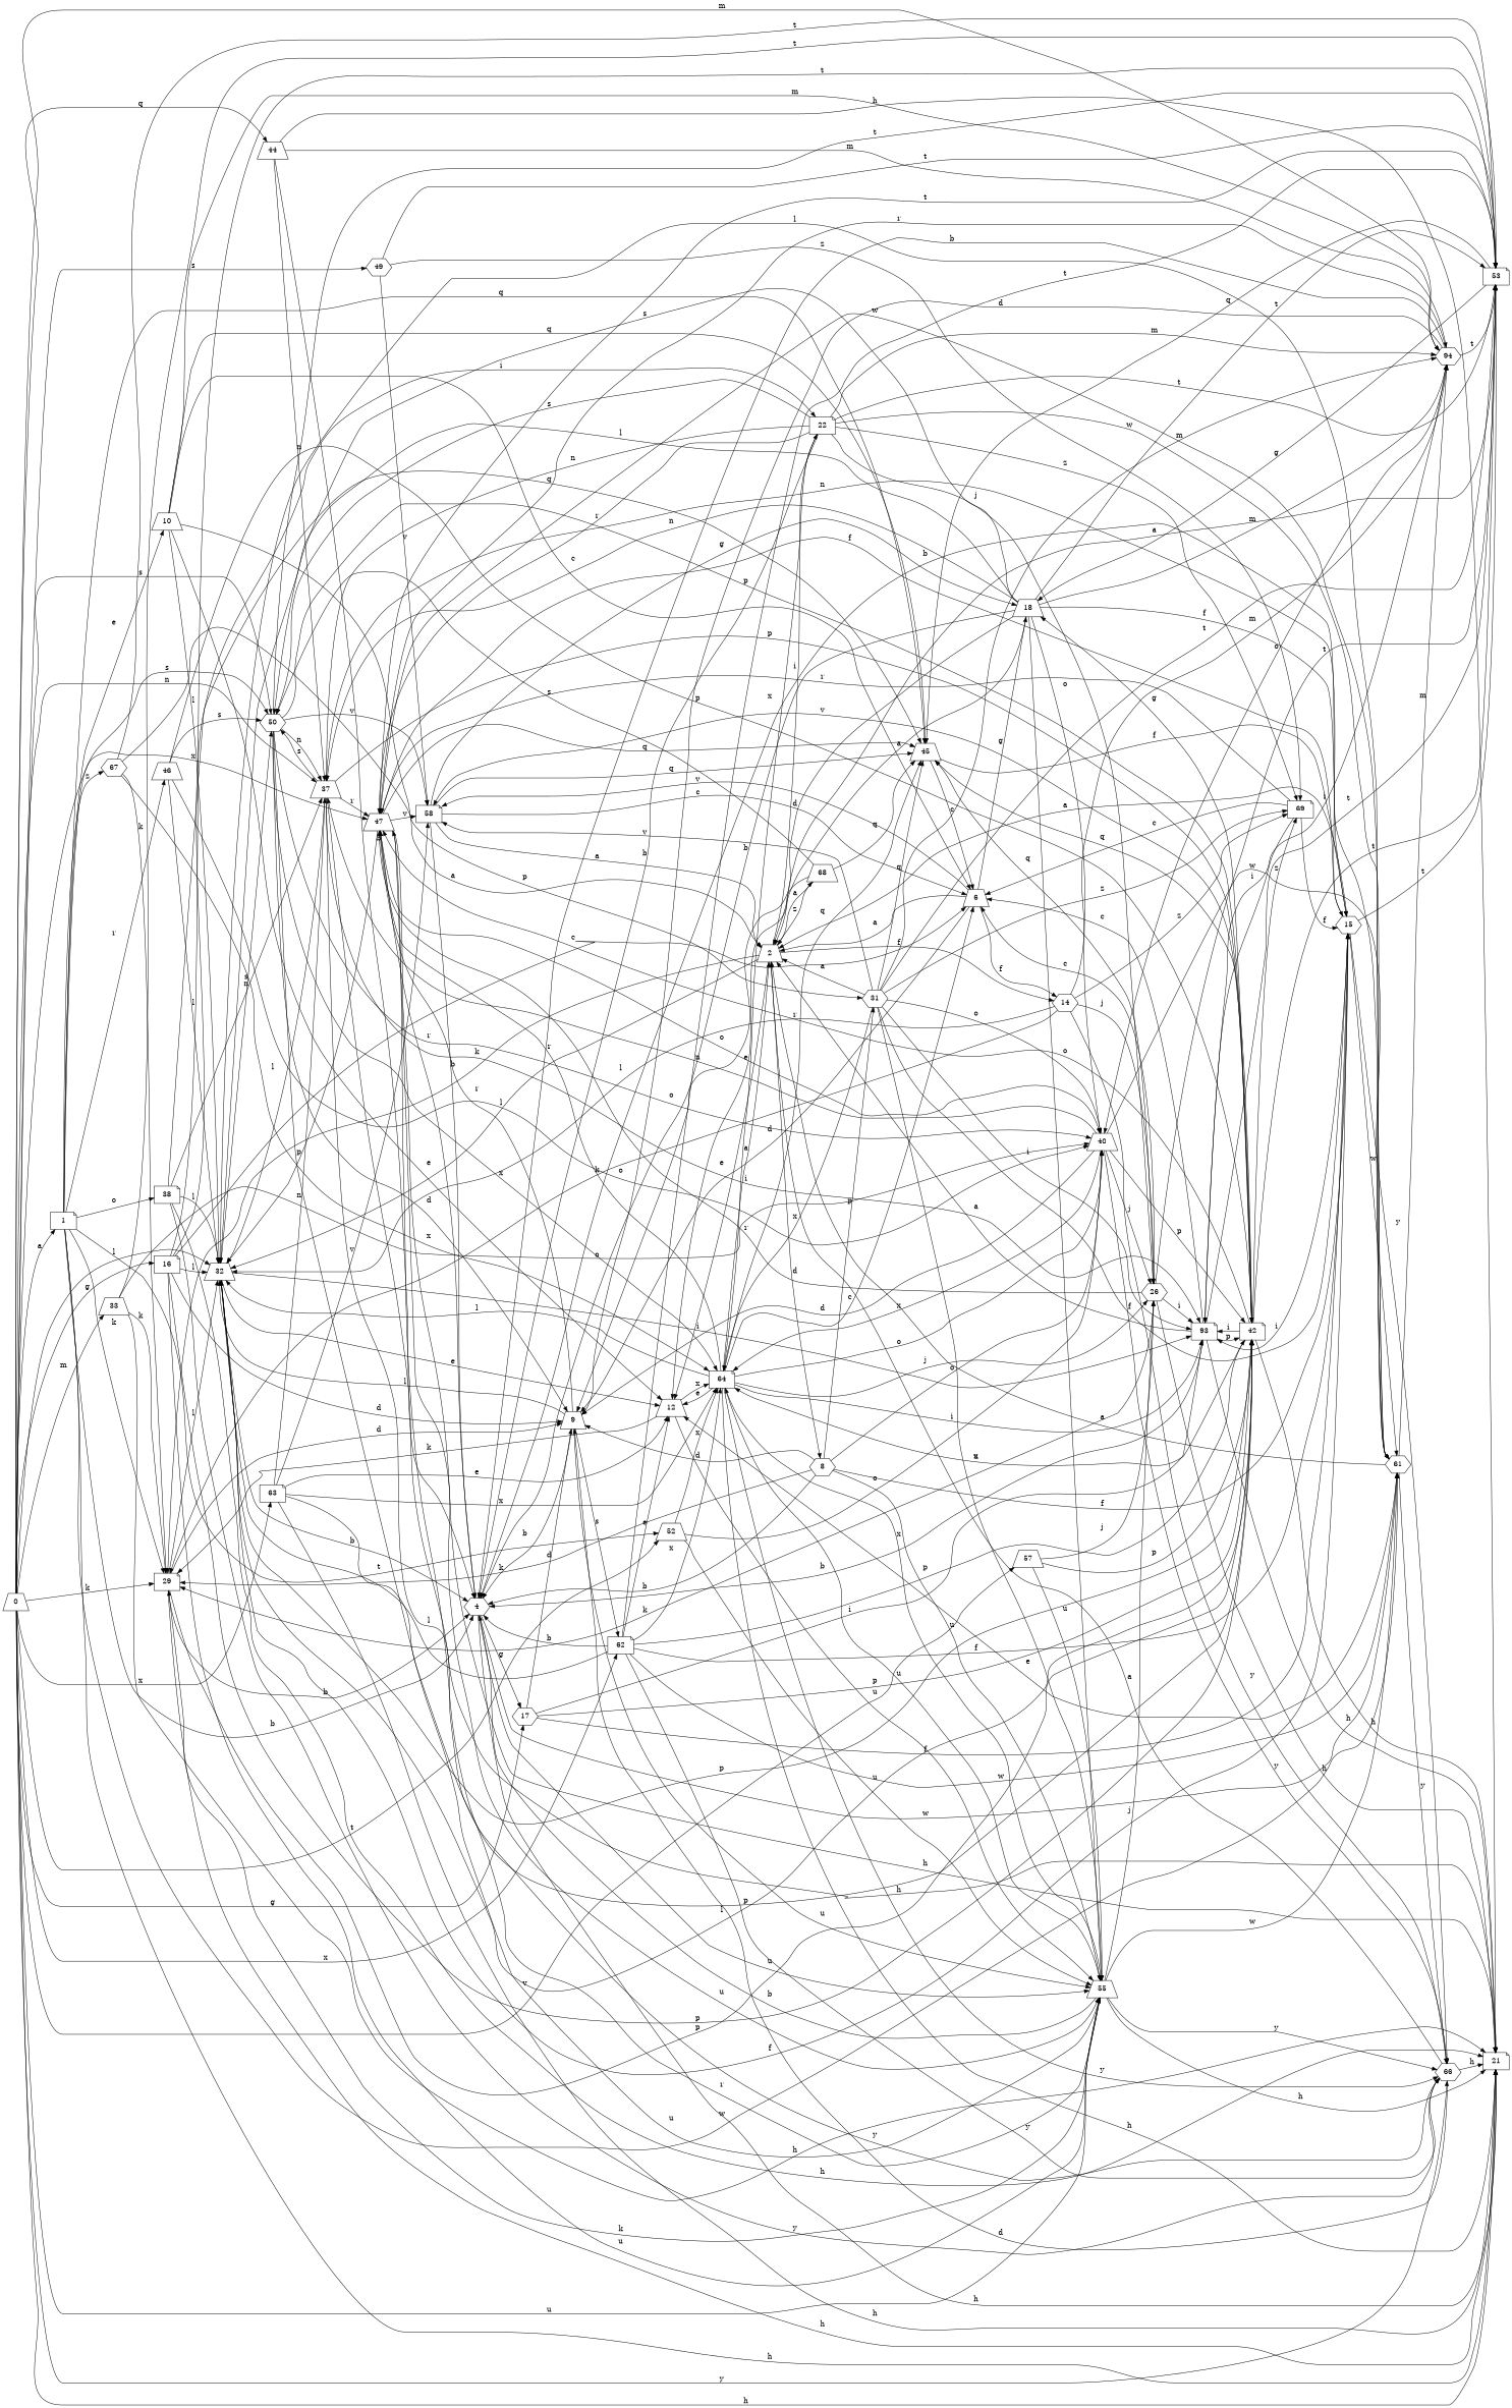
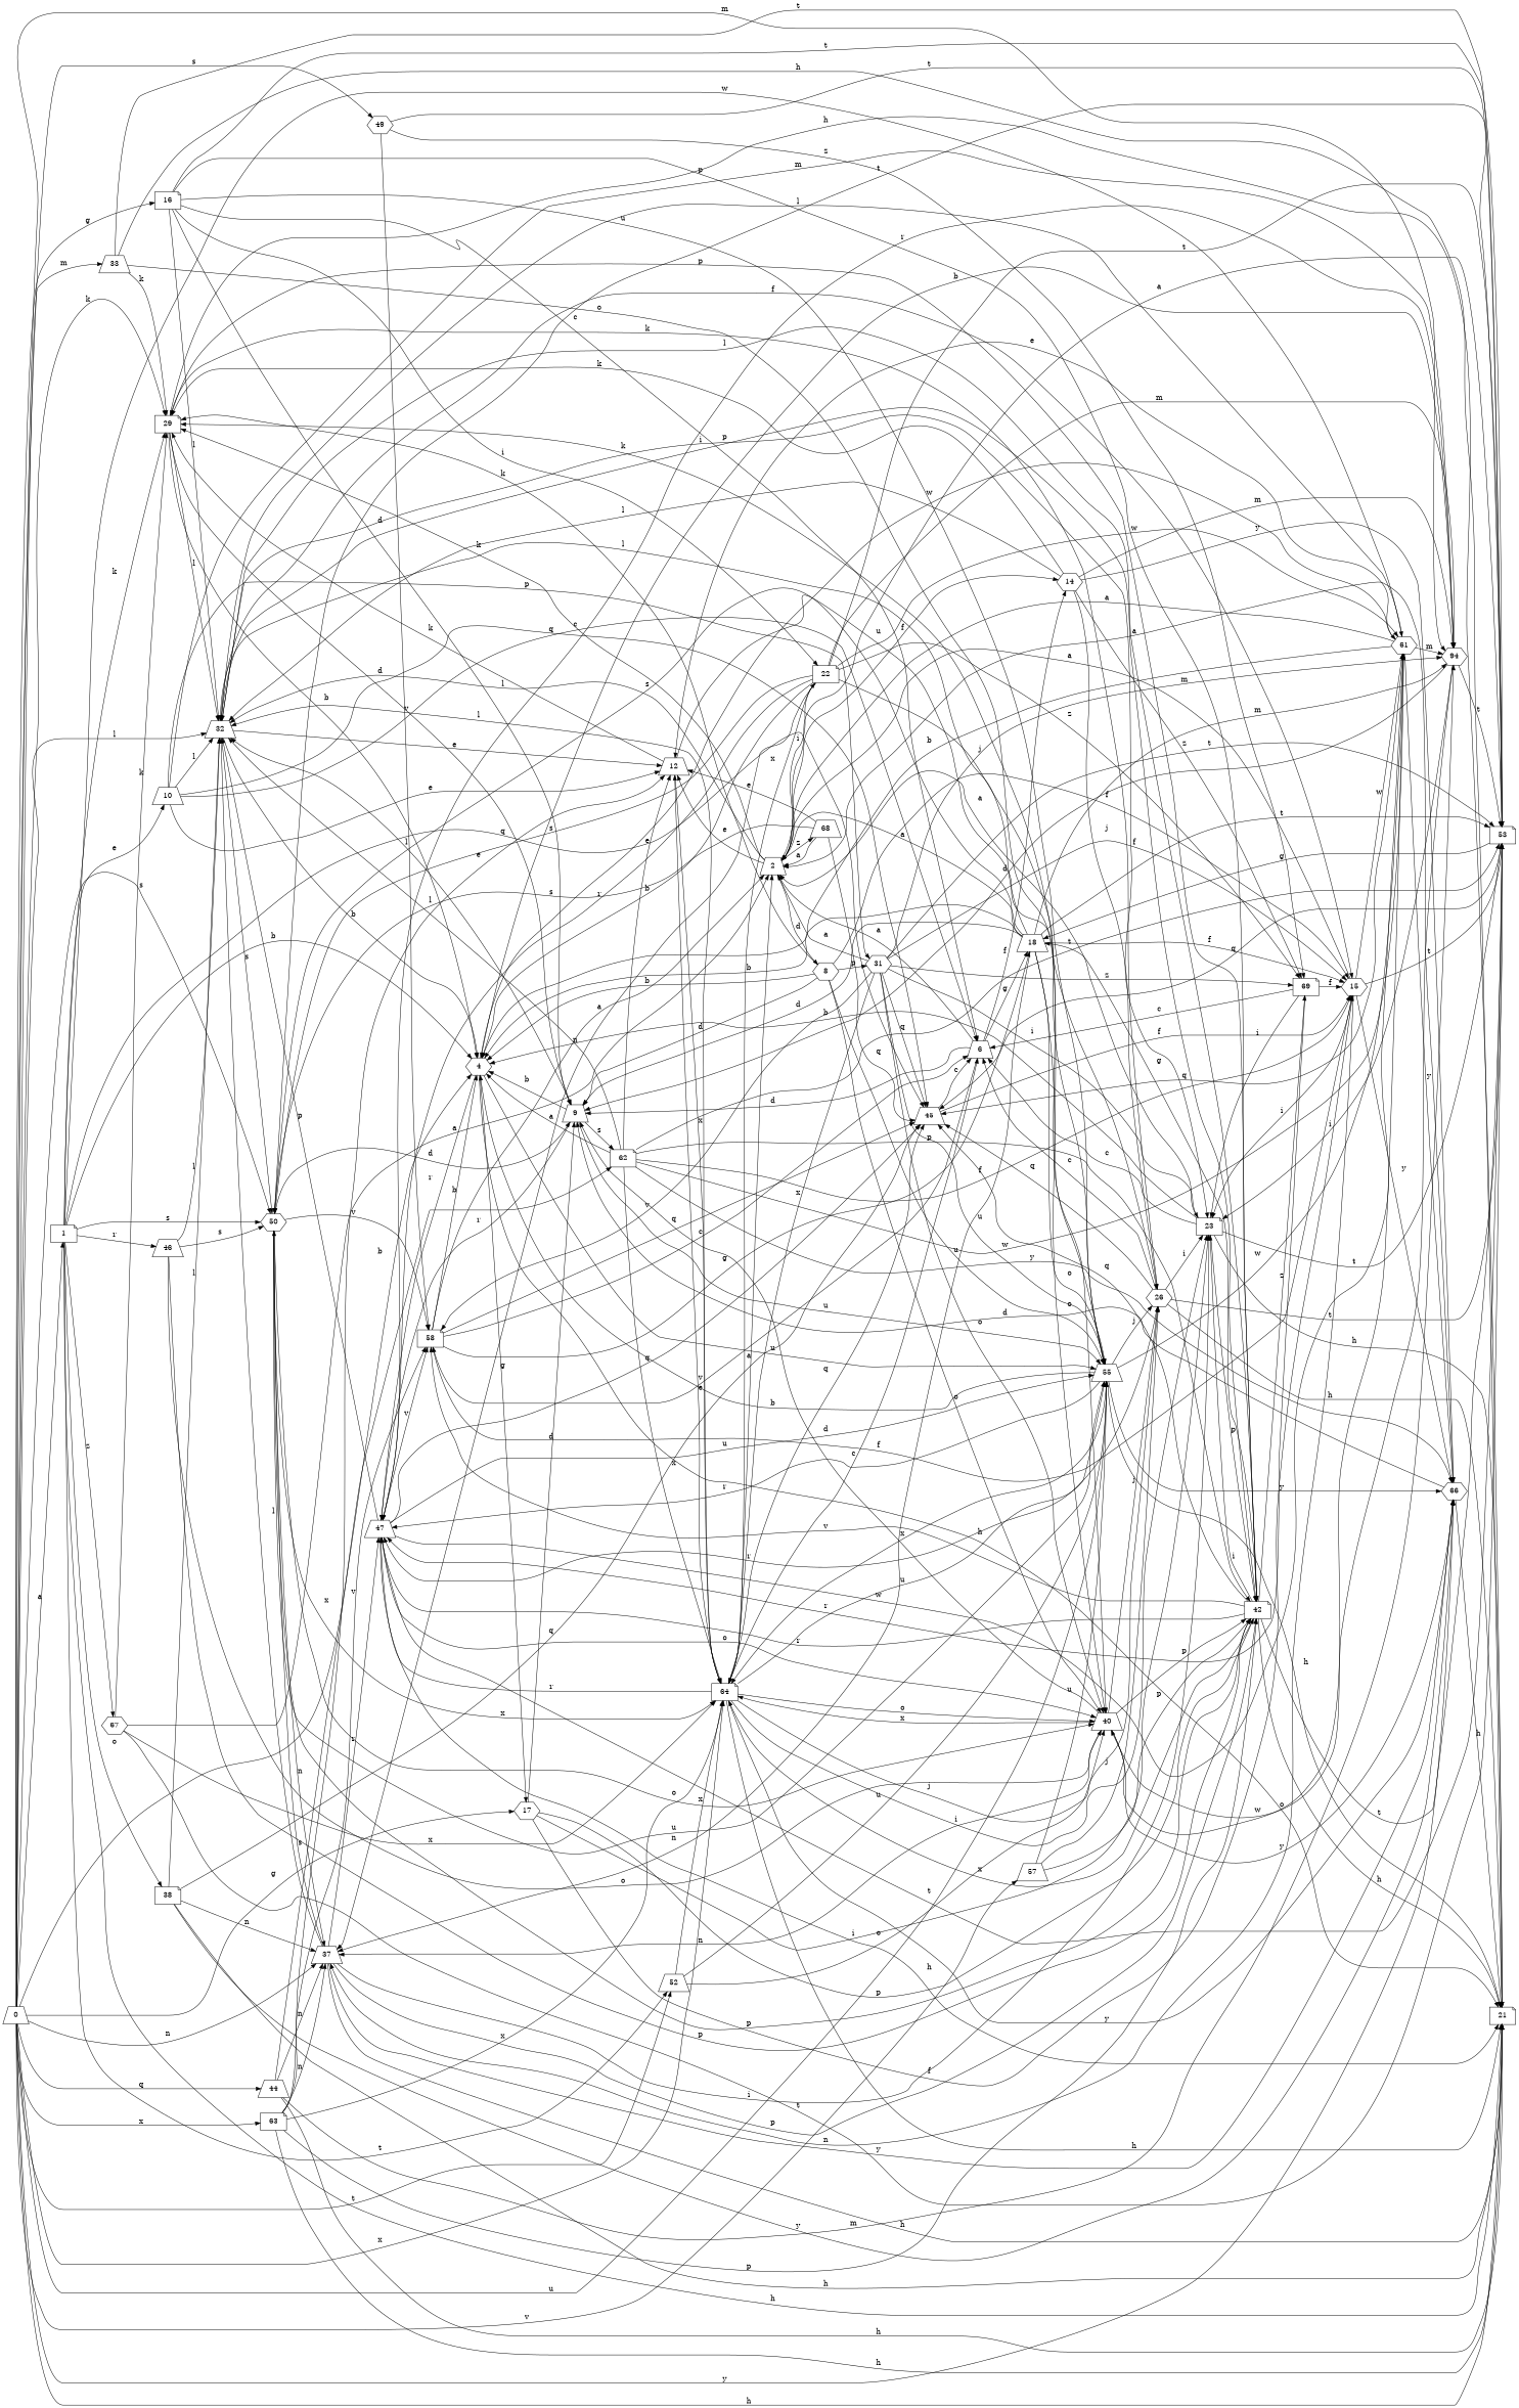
  strict digraph {
    rankdir=LR
    node [shape=trapezium]
    1 [shape=note]
    0
    16 [shape=note]
    17 [shape=hexagon]
    21 [shape=note]
    29 [shape=note]
    32
    33
    n9 [label=94 shape=hexagon]
    37
    44
    49 [shape=hexagon]
    50 [shape=hexagon]
    52
    55
    57
    62 [shape=note]
    63 [shape=note]
    64 [shape=note]
    66 [shape=hexagon]
    4 [shape=hexagon]
    10
    38 [shape=note]
    45
    46
    61 [shape=hexagon]
    67 [shape=hexagon]
    22 [shape=note]
    6
    9
    53 [shape=note]
    42 [shape=note]
    15 [shape=hexagon]
-   23 [shape=note label=93]
+   23 [shape=note]
    47
    26 [shape=hexagon]
    69 [shape=note]
    12
    40
    58 [shape=note]
    2
    n42 [label=31 shape=hexagon]
    8 [shape=hexagon]
    14 [shape=hexagon]
    68
    18
    1 -> 21 [label=h]
    1 -> 29 [label=k]
    1 -> 50 [label=s]
    1 -> 52 [label=t]
    1 -> 4 [label=b]
    1 -> 10 [label=e]
    1 -> 38 [label=o]
    1 -> 45 [label=q]
    1 -> 46 [label=r]
    1 -> 61 [label=w]
    1 -> 67 [label=z]
    0 -> 1 [label=a]
    0 -> 16 [label=g]
    0 -> 17 [label=g]
    0 -> 21 [label=h]
    0 -> 29 [label=k]
    0 -> 32 [label=l]
    0 -> 33 [label=m]
    0 -> n9 [label=m]
    0 -> 37 [label=n]
    0 -> 44 [label=q]
    0 -> 49 [label=s]
    0 -> 50 [label=s]
    0 -> 52 [label=t]
    0 -> 55 [label=u]
    0 -> 57 [label=v]
    0 -> 62 [label=x]
    0 -> 63 [label=x]
-   0 -> 47 [label=x]
+   0 -> 64 [label=x]
    0 -> 66 [label=y]
    16 -> 32 [label=l]
    16 -> 55 [label=u]
    16 -> 22 [label=i]
    16 -> 6 [label=c]
    16 -> 9 [label=d]
    16 -> 53 [label=t]
    16 -> 42 [label=p]
    17 -> 9 [label=d]
    17 -> 42 [label=p]
    17 -> 15 [label=f]
    17 -> 23 [label=i]
    29 -> 21 [label=h]
    29 -> 32 [label=l]
    29 -> 4 [label=b]
    29 -> 9 [label=d]
    29 -> 42 [label=p]
    32 -> 50 [label=s]
    32 -> 4 [label=b]
    32 -> 42 [label=p]
    32 -> 15 [label=f]
    32 -> 23 [label=i]
    32 -> 12 [label=e]
    33 -> 21 [label=h]
    33 -> 29 [label=k]
    33 -> 53 [label=t]
    33 -> 40 [label=o]
    n9 -> 4 [label=b]
    n9 -> 9 [label=d]
    n9 -> 53 [label=t]
    n9 -> 23 [label=i]
    n9 -> 47 [label=r]
    n9 -> 40 [label=o]
    37 -> 21 [label=h]
    37 -> 32 [label=l]
    37 -> 50 [label=s]
    37 -> 66 [label=y]
    37 -> 42 [label=p]
    37 -> 23 [label=i]
    37 -> 47 [label=r]
    44 -> 21 [label=h]
    44 -> n9 [label=m]
    44 -> 37 [label=n]
    44 -> 4 [label=b]
    49 -> 53 [label=t]
    49 -> 69 [label=z]
    49 -> 58 [label=v]
    50 -> 37 [label=n]
    50 -> 55 [label=u]
    50 -> 64 [label=x]
    50 -> 9 [label=d]
    50 -> 53 [label=t]
    50 -> 42 [label=p]
    50 -> 40 [label=o]
    50 -> 58 [label=v]
    52 -> 55 [label=u]
    52 -> 64 [label=x]
    52 -> 40 [label=o]
    55 -> 21 [label=h]
    55 -> 29 [label=k]
    55 -> 64 [label=x]
    55 -> 66 [label=y]
    55 -> 4 [label=b]
    55 -> 61 [label=w]
    55 -> 47 [label=r]
    55 -> 26 [label=j]
    57 -> 55 [label=u]
    57 -> 42 [label=p]
    57 -> 26 [label=j]
    62 -> 32 [label=l]
    62 -> 64 [label=x]
    62 -> 66 [label=y]
-   62 -> 4 [label=b]
+   62 -> 4 [label=a]
    62 -> 61 [label=w]
    62 -> 53 [label=t]
    62 -> 42 [label=p]
    62 -> 15 [label=f]
    62 -> 12 [label=e]
    63 -> 21 [label=h]
    63 -> 37 [label=n]
    63 -> 64 [label=x]
    63 -> 42 [label=p]
    63 -> 12 [label=e]
    63 -> 58 [label=v]
    64 -> 21 [label=h]
    64 -> 32 [label=l]
    64 -> 55 [label=u]
    64 -> 66 [label=y]
    64 -> 45 [label=q]
    64 -> 6 [label=c]
    64 -> 23 [label=i]
    64 -> 47 [label=r]
    64 -> 26 [label=j]
    64 -> 12 [label=e]
    64 -> 40 [label=o]
    64 -> 2 [label=a]
    66 -> 21 [label=h]
    66 -> 9 [label=d]
    66 -> 2 [label=a]
    4 -> 17 [label=g]
    4 -> 21 [label=h]
    4 -> 55 [label=u]
    4 -> 61 [label=w]
    4 -> 47 [label=r]
    10 -> 32 [label=l]
    10 -> n9 [label=m]
    10 -> 45 [label=q]
    10 -> 6 [label=c]
    10 -> 12 [label=e]
    10 -> n42 [label=p]
    38 -> 21 [label=h]
    38 -> 32 [label=l]
    38 -> 37 [label=n]
    38 -> 66 [label=y]
    38 -> 45 [label=q]
    45 -> 6 [label=c]
    45 -> 15 [label=f]
    46 -> 32 [label=l]
    46 -> 50 [label=s]
    46 -> 42 [label=p]
    46 -> 40 [label=o]
    61 -> 32 [label=l]
    61 -> n9 [label=m]
    61 -> 66 [label=y]
    61 -> 4 [label=b]
+   61 -> 45 [label=q]
    61 -> 12 [label=e]
    61 -> 2 [label=a]
    67 -> 29 [label=k]
    67 -> 64 [label=x]
    67 -> 53 [label=t]
    67 -> 2 [label=a]
    22 -> n9 [label=m]
    22 -> 37 [label=n]
    22 -> 50 [label=s]
    22 -> 64 [label=x]
    22 -> 4 [label=b]
    22 -> 61 [label=w]
    22 -> 53 [label=t]
    22 -> 47 [label=r]
    22 -> 26 [label=j]
    22 -> 69 [label=z]
    6 -> 9 [label=d]
    6 -> 58 [label=v]
    6 -> 2 [label=a]
    6 -> 14 [label=f]
    6 -> 18 [label=g]
    9 -> 32 [label=l]
    9 -> 55 [label=u]
    9 -> 62 [label=s]
    9 -> 4 [label=b]
    9 -> 47 [label=r]
    53 -> 45 [label=q]
    53 -> 2 [label=a]
    53 -> 18 [label=g]
    42 -> 21 [label=h]
    42 -> 32 [label=l]
    42 -> 64 [label=x]
    42 -> 45 [label=q]
    42 -> 53 [label=t]
    42 -> 23 [label=i]
    42 -> 47 [label=r]
    42 -> 69 [label=z]
    42 -> 58 [label=v]
    42 -> 18 [label=g]
    15 -> 37 [label=n]
    15 -> 66 [label=y]
    15 -> 61 [label=w]
    15 -> 53 [label=t]
    15 -> 23 [label=i]
    15 -> 2 [label=a]
    23 -> 21 [label=h]
    23 -> 4 [label=b]
    23 -> 6 [label=c]
    23 -> 53 [label=t]
    23 -> 42 [label=p]
    23 -> 2 [label=a]
    47 -> 21 [label=h]
    47 -> 32 [label=p]
    47 -> 55 [label=u]
    47 -> 45 [label=q]
    47 -> 61 [label=w]
    47 -> 53 [label=t]
    47 -> 40 [label=o]
    47 -> 58 [label=v]
    26 -> 21 [label=h]
    26 -> 29 [label=k]
    26 -> 45 [label=q]
    26 -> 6 [label=c]
    26 -> 53 [label=t]
    26 -> 23 [label=i]
    26 -> 47 [label=r]
    69 -> 6 [label=c]
    69 -> 15 [label=f]
    69 -> 23 [label=i]
    69 -> 47 [label=r]
    12 -> 29 [label=k]
    12 -> 55 [label=u]
    12 -> 64 [label=x]
    40 -> 37 [label=n]
    40 -> 64 [label=x]
    40 -> 66 [label=y]
    40 -> 61 [label=w]
    40 -> 9 [label=d]
    40 -> 42 [label=p]
    40 -> 26 [label=j]
    58 -> 4 [label=b]
    58 -> 45 [label=q]
    58 -> 6 [label=c]
-   47 -> 15 [label=f]
+   58 -> 15 [label=f]
    58 -> 2 [label=a]
    58 -> 18 [label=g]
    2 -> 29 [label=k]
    2 -> 32 [label=l]
    2 -> 22 [label=i]
    2 -> 12 [label=e]
    2 -> 8 [label=d]
    2 -> 14 [label=f]
    2 -> 68 [label=z]
    n42 -> n9 [label=m]
    n42 -> 55 [label=u]
    n42 -> 64 [label=x]
    n42 -> 45 [label=q]
    n42 -> 53 [label=t]
    n42 -> 15 [label=f]
    n42 -> 23 [label=i]
    n42 -> 69 [label=z]
    n42 -> 40 [label=o]
    n42 -> 58 [label=v]
    n42 -> 2 [label=a]
    8 -> 29 [label=k]
    8 -> 55 [label=u]
    8 -> 4 [label=b]
    8 -> 9 [label=d]
    8 -> 15 [label=f]
    8 -> 40 [label=o]
    8 -> n42 [label=p]
    14 -> 29 [label=k]
    14 -> 32 [label=l]
    14 -> n9 [label=m]
    14 -> 66 [label=y]
    14 -> 26 [label=j]
    14 -> 69 [label=z]
    68 -> 50 [label=s]
    68 -> 45 [label=q]
    68 -> 12 [label=e]
    68 -> 2 [label=a]
    18 -> 32 [label=l]
    18 -> n9 [label=m]
    18 -> 37 [label=n]
    18 -> 50 [label=s]
    18 -> 55 [label=o]
    18 -> 4 [label=b]
    18 -> 9 [label=d]
    18 -> 53 [label=t]
    18 -> 15 [label=f]
    18 -> 40 [label=o]
    18 -> 2 [label=a]
  }
